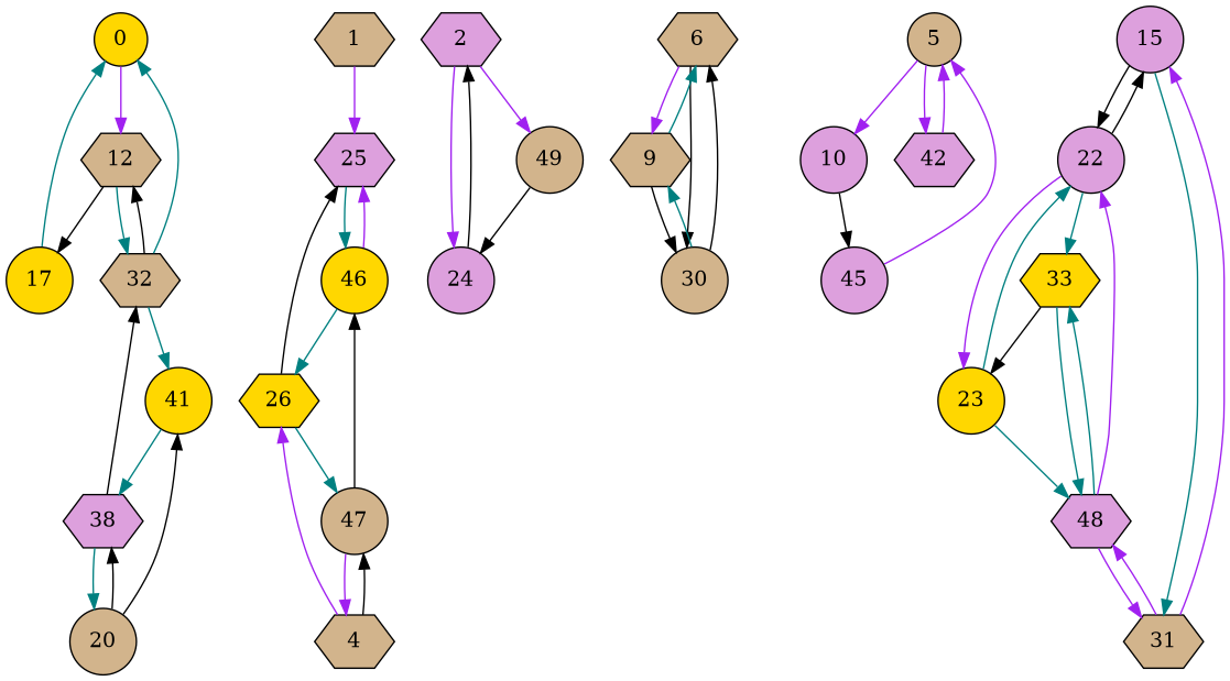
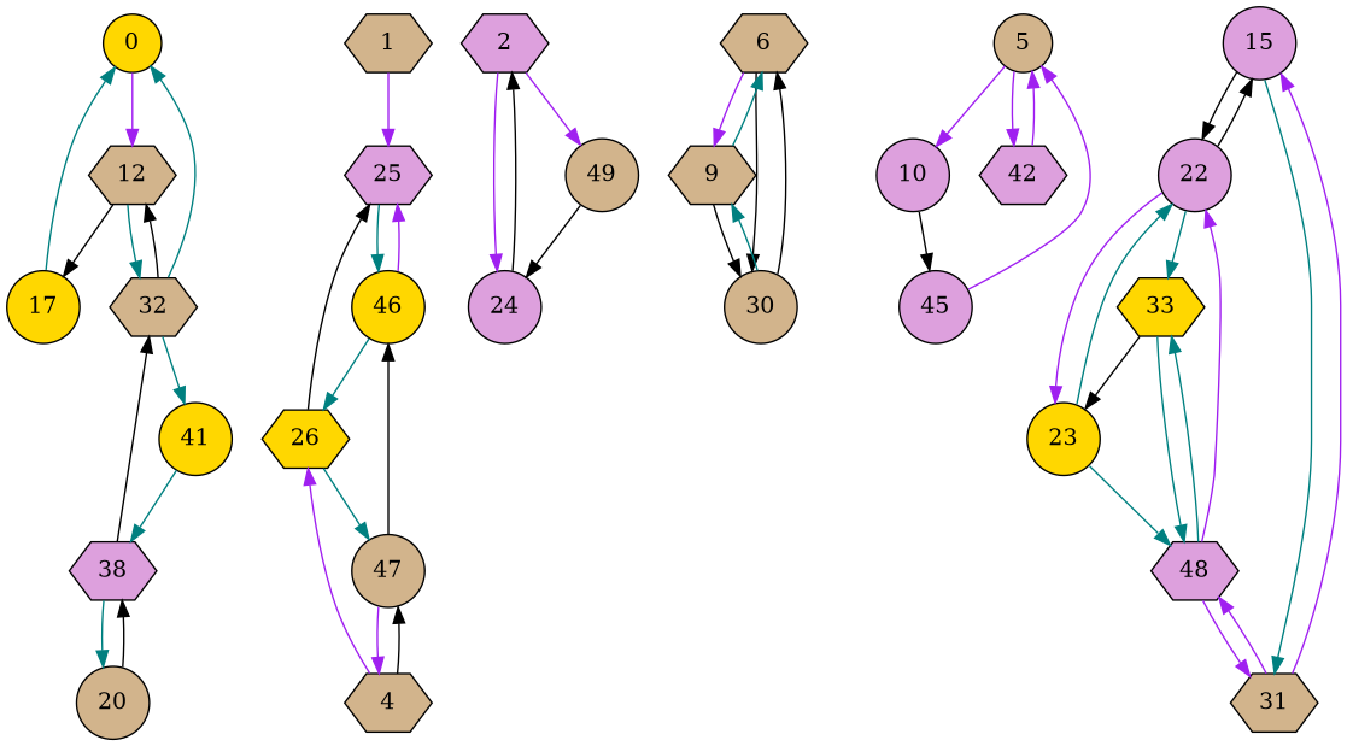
  digraph {
    node [fillcolor=tan shape=circle style=filled]
    edge [color=purple]
    0 [fillcolor=gold]
    12 [shape=hexagon]
    17 [fillcolor=gold]
    32 [shape=hexagon]
    41 [fillcolor=gold]
    1 [shape=hexagon]
    25 [fillcolor=plum shape=hexagon]
    46 [fillcolor=gold]
    26 [fillcolor=gold shape=hexagon]
    2 [fillcolor=plum shape=hexagon]
    24 [fillcolor=plum]
    49
    4 [shape=hexagon]
    47
    6 [shape=hexagon]
    9 [shape=hexagon]
    30
    n18 [label=5]
    10 [fillcolor=plum]
    42 [fillcolor=plum shape=hexagon]
    45 [fillcolor=plum]
    38 [fillcolor=plum shape=hexagon]
    15 [fillcolor=plum]
    22 [fillcolor=plum]
    31 [shape=hexagon]
    23 [fillcolor=gold]
    33 [fillcolor=gold shape=hexagon]
    48 [fillcolor=plum shape=hexagon]
    20
    0 -> 12
    12 -> 17 [color=black]
    12 -> 32 [color=teal]
    17 -> 0 [color=teal]
    32 -> 0 [color=teal]
    32 -> 12 [color=black]
    32 -> 41 [color=teal]
    41 -> 38 [color=teal]
    1 -> 25
    25 -> 46 [color=teal]
    46 -> 25
    46 -> 26 [color=teal]
    26 -> 25 [color=black]
    26 -> 47 [color=teal]
    2 -> 24
    2 -> 49
    24 -> 2 [color=black]
    49 -> 24 [color=black]
    4 -> 26
    4 -> 47 [color=black]
    47 -> 46 [color=black]
    47 -> 4
    6 -> 9
    6 -> 30 [color=black]
    9 -> 6 [color=teal]
    9 -> 30 [color=black]
    30 -> 6 [color=black]
    30 -> 9 [color=teal]
    n18 -> 10
    n18 -> 42
    10 -> 45 [color=black]
    42 -> n18
    45 -> n18
    38 -> 32 [color=black]
    38 -> 20 [color=teal]
    15 -> 22 [color=black]
    15 -> 31 [color=teal]
    22 -> 15 [color=black]
    22 -> 23
    22 -> 33 [color=teal]
    31 -> 15
    31 -> 48
    23 -> 22 [color=teal]
    23 -> 48 [color=teal]
    33 -> 23 [color=black]
    33 -> 48 [color=teal]
    48 -> 22
    48 -> 31
    48 -> 33 [color=teal]
-   20 -> 41 [color=black]
    20 -> 38 [color=black]
  }
